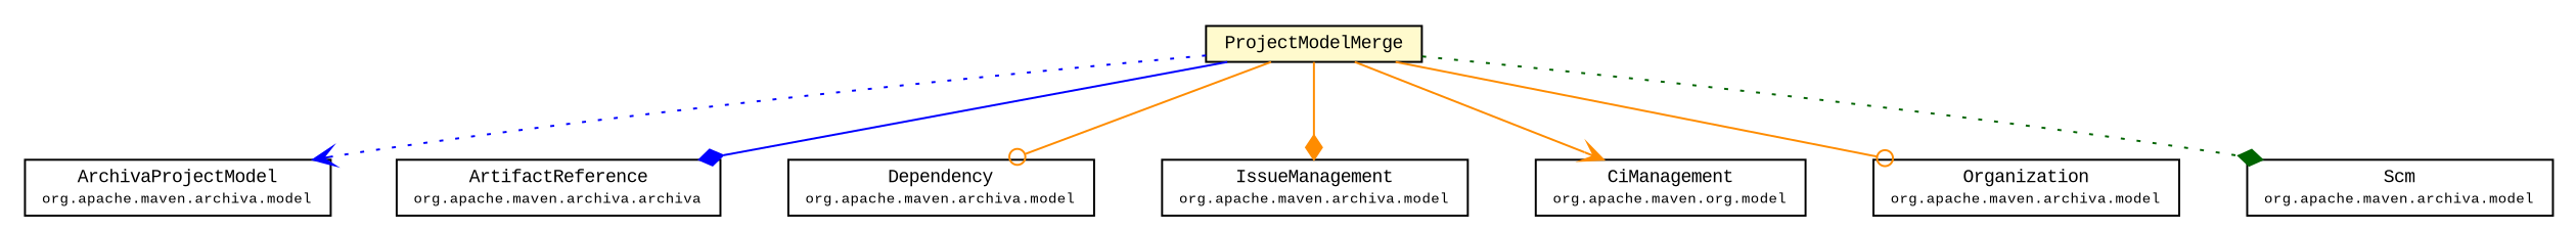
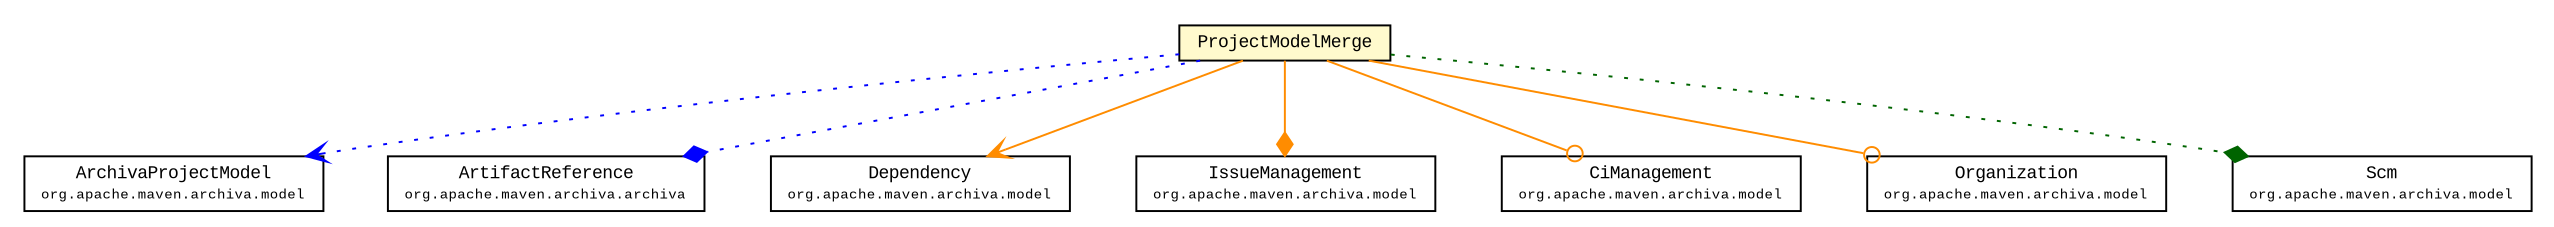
  digraph {
    fontname="Liberation Mono"
    node [fontcolor=black fontname="Liberation Mono" fontsize=9.0 shape=plaintext]
    edge [arrowhead=diamond color=darkorange fontcolor=black fontname="Liberation Mono" fontsize=10.0 headport=p labelfontname=Helvetica labelfontsize=10 style=solid tailport=p]
    n1 [label=<<table border="0" cellborder="1" cellspacing="0" cellpadding="2" port="p" bgcolor="lemonChiffon" href="./ProjectModelMerge.html"> 		<tr><td><table border="0" cellspacing="0" cellpadding="1"> 			<tr><td> ProjectModelMerge </td></tr> 		</table></td></tr> 		</table>>]
    n2 [label=<<table border="0" cellborder="1" cellspacing="0" cellpadding="2" port="p" href="http://java.sun.com/j2se/1.4.2/docs/api/org/apache/maven/archiva/model/ArchivaProjectModel.html"> 		<tr><td><table border="0" cellspacing="0" cellpadding="1"> 			<tr><td> ArchivaProjectModel </td></tr> 			<tr><td><font point-size="7.0"> org.apache.maven.archiva.model </font></td></tr> 		</table></td></tr> 		</table>>]
    n3 [label=<<table border="0" cellborder="1" cellspacing="0" cellpadding="2" port="p" href="http://java.sun.com/j2se/1.4.2/docs/api/org/apache/maven/archiva/model/ArtifactReference.html"> 		<tr><td><table border="0" cellspacing="0" cellpadding="1"> 			<tr><td> ArtifactReference </td></tr> 			<tr><td><font point-size="7.0"> org.apache.maven.archiva.archiva </font></td></tr> 		</table></td></tr> 		</table>>]
    n4 [label=<<table border="0" cellborder="1" cellspacing="0" cellpadding="2" port="p" href="http://java.sun.com/j2se/1.4.2/docs/api/org/apache/maven/archiva/model/Dependency.html"> 		<tr><td><table border="0" cellspacing="0" cellpadding="1"> 			<tr><td> Dependency </td></tr> 			<tr><td><font point-size="7.0"> org.apache.maven.archiva.model </font></td></tr> 		</table></td></tr> 		</table>>]
    n5 [label=<<table border="0" cellborder="1" cellspacing="0" cellpadding="2" port="p" href="http://java.sun.com/j2se/1.4.2/docs/api/org/apache/maven/archiva/model/IssueManagement.html"> 		<tr><td><table border="0" cellspacing="0" cellpadding="1"> 			<tr><td> IssueManagement </td></tr> 			<tr><td><font point-size="7.0"> org.apache.maven.archiva.model </font></td></tr> 		</table></td></tr> 		</table>>]
-   n6 [label=<<table border="0" cellborder="1" cellspacing="0" cellpadding="2" port="p" href="http://java.sun.com/j2se/1.4.2/docs/api/org/apache/maven/archiva/model/CiManagement.html"> 		<tr><td><table border="0" cellspacing="0" cellpadding="1"> 			<tr><td> CiManagement </td></tr> 			<tr><td><font point-size="7.0"> org.apache.maven.org.model </font></td></tr> 		</table></td></tr> 		</table>>]
+   n6 [label=<<table border="0" cellborder="1" cellspacing="0" cellpadding="2" port="p" href="http://java.sun.com/j2se/1.4.2/docs/api/org/apache/maven/archiva/model/CiManagement.html"> 		<tr><td><table border="0" cellspacing="0" cellpadding="1"> 			<tr><td> CiManagement </td></tr> 			<tr><td><font point-size="7.0"> org.apache.maven.archiva.model </font></td></tr> 		</table></td></tr> 		</table>>]
    n7 [label=<<table border="0" cellborder="1" cellspacing="0" cellpadding="2" port="p" href="http://java.sun.com/j2se/1.4.2/docs/api/org/apache/maven/archiva/model/Organization.html"> 		<tr><td><table border="0" cellspacing="0" cellpadding="1"> 			<tr><td> Organization </td></tr> 			<tr><td><font point-size="7.0"> org.apache.maven.archiva.model </font></td></tr> 		</table></td></tr> 		</table>>]
    n8 [label=<<table border="0" cellborder="1" cellspacing="0" cellpadding="2" port="p" href="http://java.sun.com/j2se/1.4.2/docs/api/org/apache/maven/archiva/model/Scm.html"> 		<tr><td><table border="0" cellspacing="0" cellpadding="1"> 			<tr><td> Scm </td></tr> 			<tr><td><font point-size="7.0"> org.apache.maven.archiva.model </font></td></tr> 		</table></td></tr> 		</table>>]
    n1 -> n2 [arrowhead=vee color=blue style=dotted]
-   n1 -> n3 [color=blue]
-   n1 -> n4 [arrowhead=odot]
+   n1 -> n3 [color=blue style=dotted]
+   n1 -> n4 [arrowhead=vee]
    n1 -> n5
-   n1 -> n6 [arrowhead=vee]
+   n1 -> n6 [arrowhead=odot]
    n1 -> n7 [arrowhead=odot]
    n1 -> n8 [color=darkgreen style=dotted]
  }
